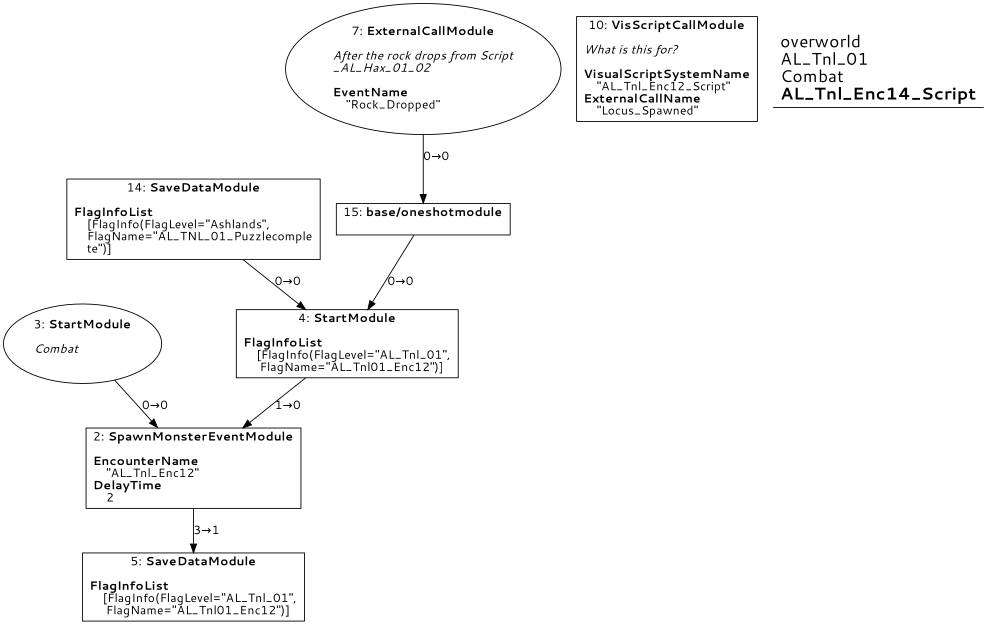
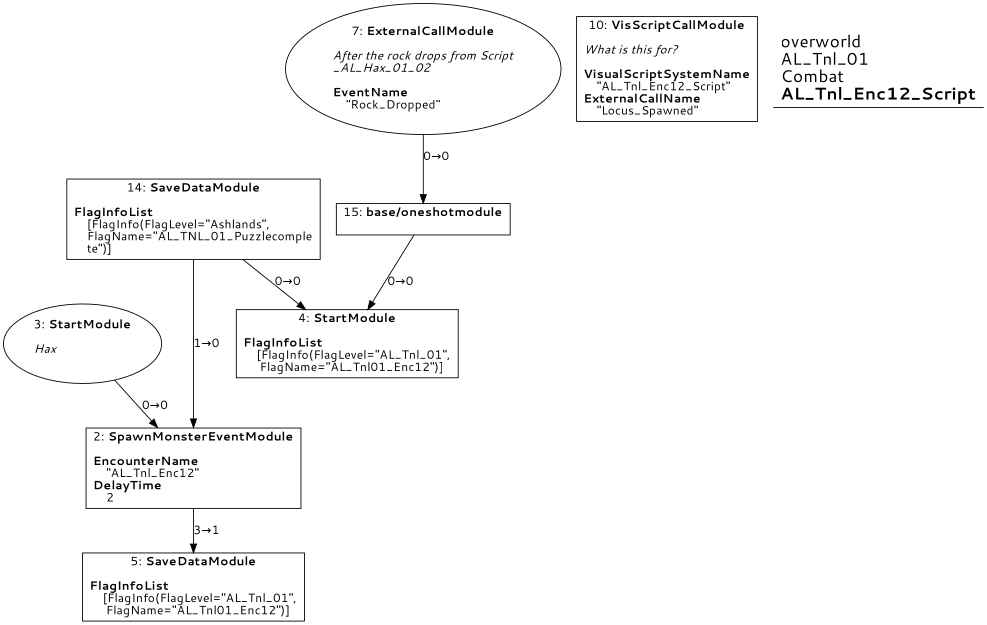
  digraph {
    fontname="Segoe UI"
    splines=spline
    node [fontname="Segoe UI" shape=box]
    edge [fontname="Segoe UI"]
    n1 [label=<2: <b>SpawnMonsterEventModule</b><br/><br/><b>EncounterName</b><br align="left"/>    &quot;AL_Tnl_Enc12&quot;<br align="left"/><b>DelayTime</b><br align="left"/>    2<br align="left"/>>]
    n2 [label=<5: <b>SaveDataModule</b><br/><br/><b>FlagInfoList</b><br align="left"/>    [FlagInfo(FlagLevel=&quot;AL_Tnl_01&quot;,<br align="left"/>     FlagName=&quot;AL_Tnl01_Enc12&quot;)]<br align="left"/>>]
-   n3 [label=<3: <b>StartModule</b><br/><br/><i>Combat<br align="left"/></i><br align="left"/>> shape=oval]
+   n3 [label=<3: <b>StartModule</b><br/><br/><i>Hax<br align="left"/></i><br align="left"/>> shape=oval]
    n4 [label=<14: <b>SaveDataModule</b><br/><br/><b>FlagInfoList</b><br align="left"/>    [FlagInfo(FlagLevel=&quot;Ashlands&quot;, <br align="left"/>    FlagName=&quot;AL_TNL_01_Puzzlecomple<br align="left"/>    te&quot;)]<br align="left"/>>]
    n5 [label=<4: <b>StartModule</b><br/><br/><b>FlagInfoList</b><br align="left"/>    [FlagInfo(FlagLevel=&quot;AL_Tnl_01&quot;,<br align="left"/>     FlagName=&quot;AL_Tnl01_Enc12&quot;)]<br align="left"/>>]
    n6 [label=<7: <b>ExternalCallModule</b><br/><br/><i>After the rock drops from Script<br align="left"/>_AL_Hax_01_02<br align="left"/></i><br align="left"/><b>EventName</b><br align="left"/>    &quot;Rock_Dropped&quot;<br align="left"/>> shape=oval]
    n7 [label=<15: <b>base/oneshotmodule</b><br/><br/>>]
    n8 [label=<10: <b>VisScriptCallModule</b><br/><br/><i>What is this for?<br align="left"/></i><br align="left"/><b>VisualScriptSystemName</b><br align="left"/>    &quot;AL_Tnl_Enc12_Script&quot;<br align="left"/><b>ExternalCallName</b><br align="left"/>    &quot;Locus_Spawned&quot;<br align="left"/>>]
-   n9 [label=<<font point-size="20">overworld<br align="left"/>AL_Tnl_01<br align="left"/>Combat<br align="left"/><b>AL_Tnl_Enc14_Script</b><br align="left"/></font>> shape=underline]
+   n9 [label=<<font point-size="20">overworld<br align="left"/>AL_Tnl_01<br align="left"/>Combat<br align="left"/><b>AL_Tnl_Enc12_Script</b><br align="left"/></font>> shape=underline]
    n1 -> n2 [label="3→1"]
    n3 -> n1 [label="0→0"]
    n4 -> n5 [label="0→0"]
-   n5 -> n1 [label="1→0"]
+   n4 -> n1 [label="1→0"]
    n6 -> n7 [label="0→0"]
    n7 -> n5 [label="0→0"]
  }
